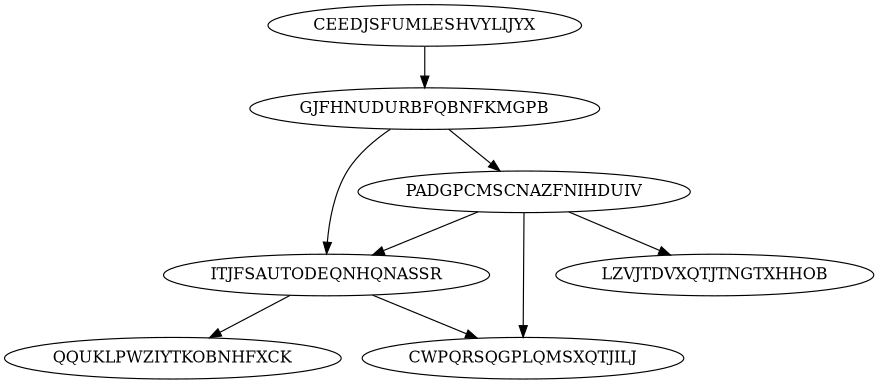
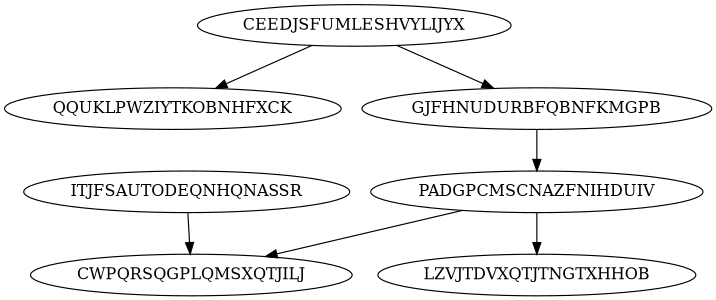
  digraph {
    node [Processor=1 Weight=13]
    edge [Weight=20]
    CEEDJSFUMLESHVYLIJYX [Start=13]
    QQUKLPWZIYTKOBNHFXCK [Processor=2 Start=46 Weight=17]
    GJFHNUDURBFQBNFKMGPB [Start=26 Weight=16]
    CWPQRSQGPLQMSXQTJILJ [Start=74 Weight=12]
    ITJFSAUTODEQNHQNASSR [Start=59 Weight=15]
    PADGPCMSCNAZFNIHDUIV [Start=42 Weight=17]
    LZVJTDVXQTJTNGTXHHOB [Processor=2 Start=79]
-   ITJFSAUTODEQNHQNASSR -> QQUKLPWZIYTKOBNHFXCK
+   CEEDJSFUMLESHVYLIJYX -> QQUKLPWZIYTKOBNHFXCK
    CEEDJSFUMLESHVYLIJYX -> GJFHNUDURBFQBNFKMGPB [Weight=12]
-   GJFHNUDURBFQBNFKMGPB -> ITJFSAUTODEQNHQNASSR [Weight=19]
    GJFHNUDURBFQBNFKMGPB -> PADGPCMSCNAZFNIHDUIV [Weight=11]
    ITJFSAUTODEQNHQNASSR -> CWPQRSQGPLQMSXQTJILJ [Weight=17]
    PADGPCMSCNAZFNIHDUIV -> CWPQRSQGPLQMSXQTJILJ [Weight=10]
-   PADGPCMSCNAZFNIHDUIV -> ITJFSAUTODEQNHQNASSR [Weight=10]
    PADGPCMSCNAZFNIHDUIV -> LZVJTDVXQTJTNGTXHHOB
  }
